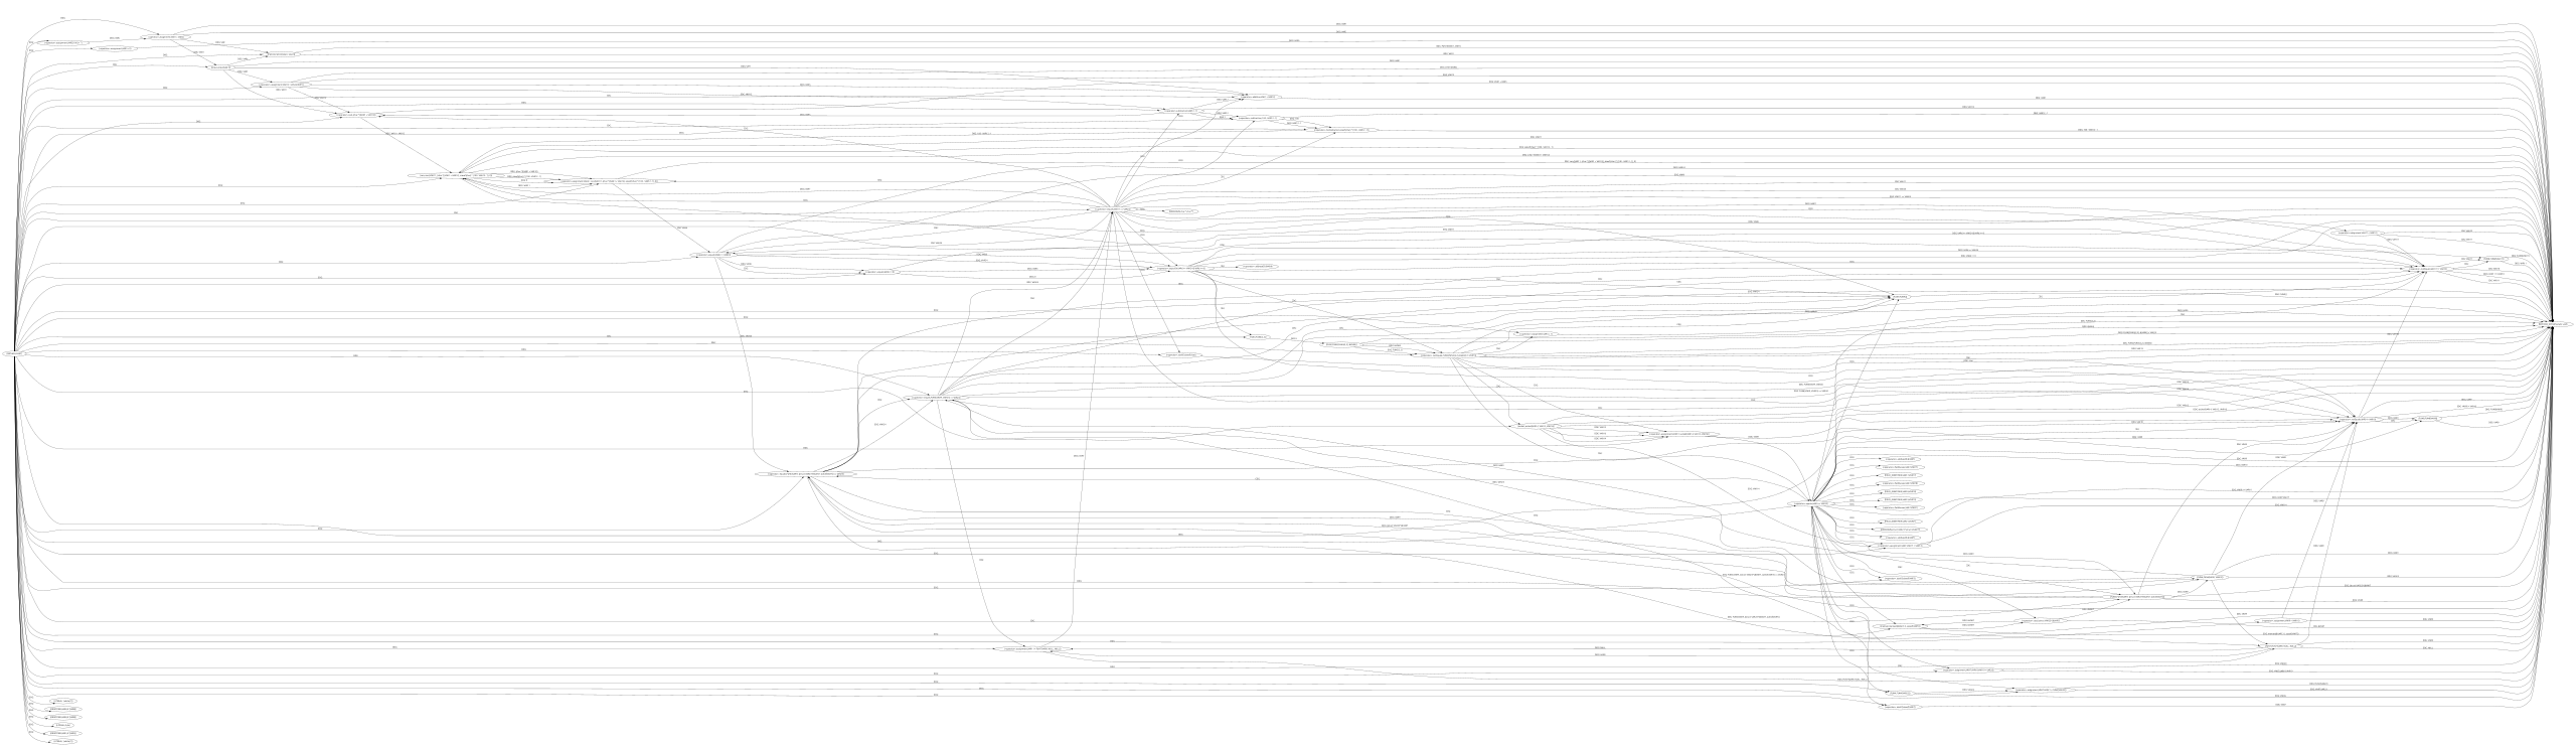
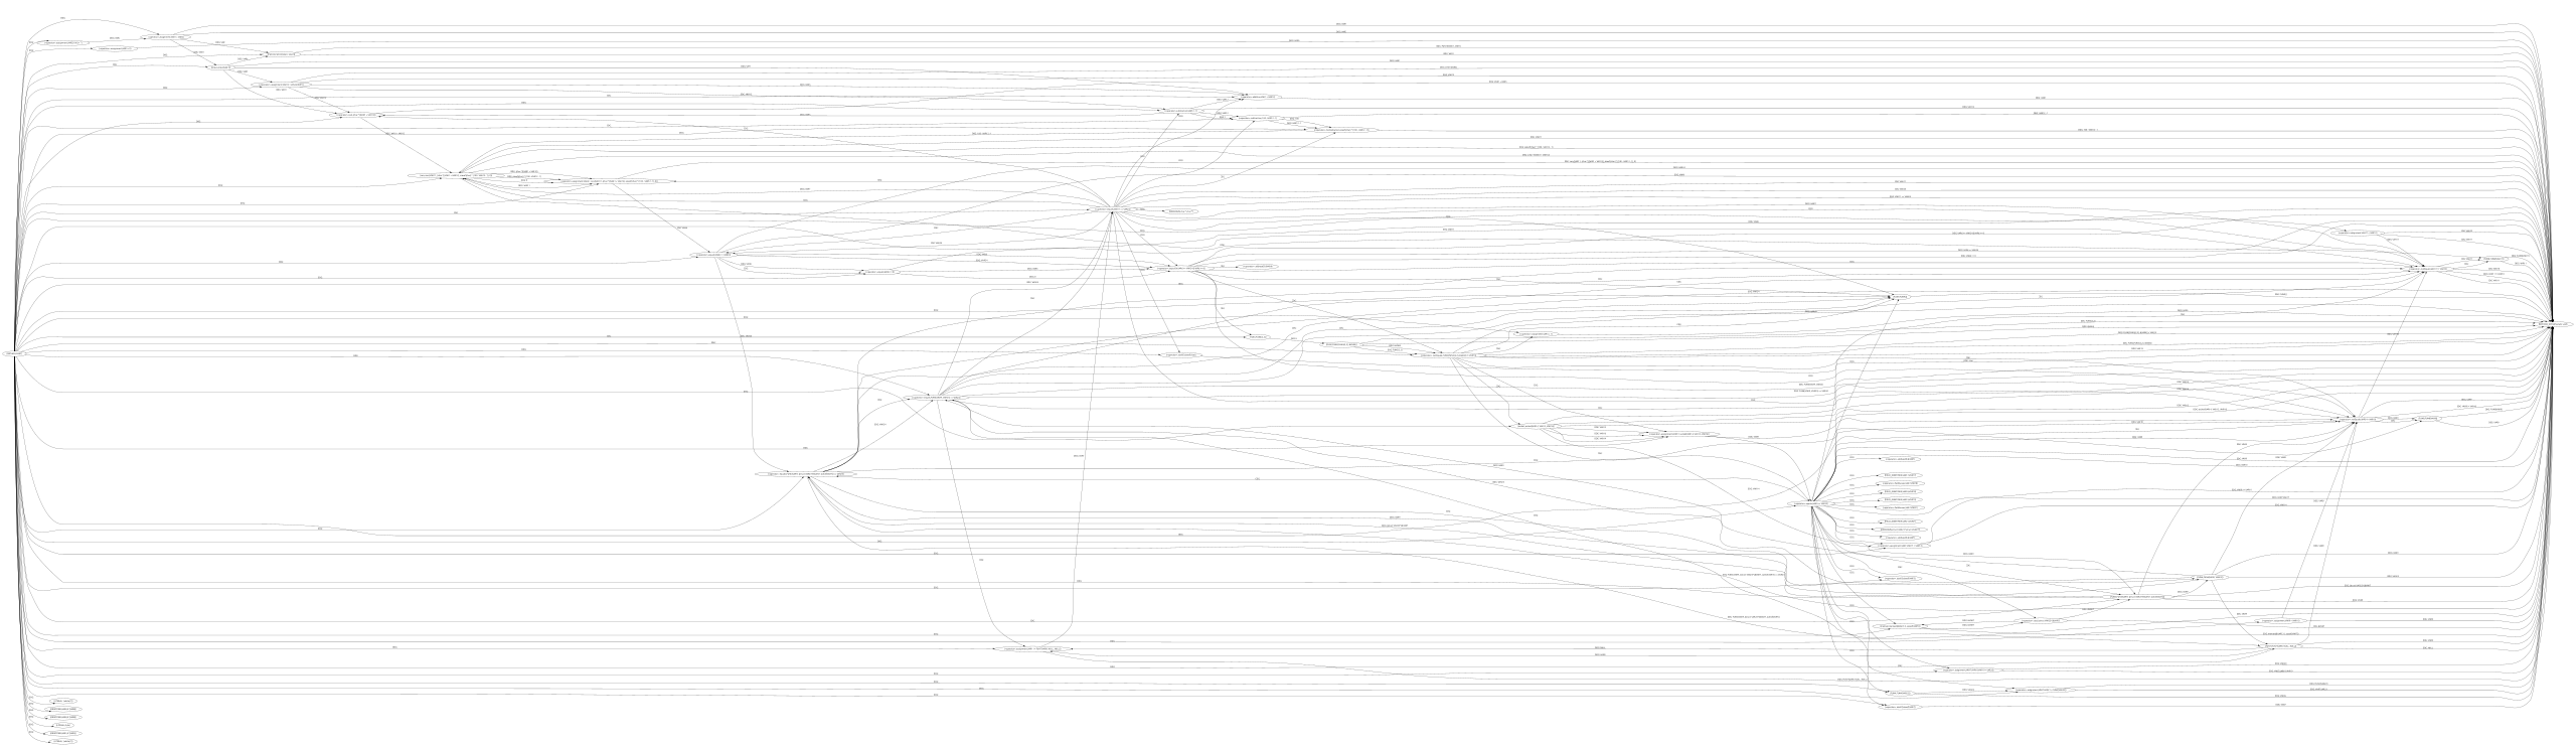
  digraph {
    fontname=Ubuntu
    rankdir=LR
    node [fontname=Ubuntu]
    edge [fontname=Ubuntu]
    n1 [label="(METHOD,FUN1)"]
    n2 [label="(<operator>.assignment,VAR2[100] = \"\")"]
    n3 [label="(<operator>.assignment,VAR1 = VAR2)"]
    n4 [label="(LITERAL,1,while(1))"]
    n5 [label="(<operator>.assignment,VAR5 = 0)"]
    n6 [label="(<operator>.assignment,VAR9 = VAR10)"]
    n7 [label="(<operator>.assignment,VAR11 = VAR10)"]
    n8 [label="(<operator>.assignment,VAR12 = strlen(VAR1))"]
    n9 [label="(strlen,strlen(VAR1))"]
    n10 [label="(<operator>.notEquals,FUN2(FUN3(2,2), &VAR4) != VAR13)"]
    n11 [label="(FUN3,FUN3(2,2))"]
    n12 [label="(<operator>.assignment,VAR5 = 1)"]
    n13 [label="(<operator>.assignment,VAR9 = socket(VAR14, VAR15, VAR16))"]
    n14 [label="(socket,socket(VAR14, VAR15, VAR16))"]
    n15 [label="(<operator>.equals,VAR9 == VAR10)"]
    n16 [label="(memset,memset(&VAR7, 0, sizeof(VAR7)))"]
    n17 [label="(<operator>.sizeOf,sizeof(VAR7))"]
    n18 [label="(<operator>.assignment,VAR7.VAR17 = VAR14)"]
    n19 [label="(<operator>.assignment,VAR7.VAR18.VAR19 = VAR20)"]
    n20 [label="(FUN4,FUN4(VAR22))"]
    n21 [label="(<operator>.equals,FUN5(VAR9, (struct VAR23*)&VAR7, sizeof(VAR7)) == VAR24)"]
    n22 [label="(FUN5,FUN5(VAR9, (struct VAR23*)&VAR7, sizeof(VAR7)))"]
    n23 [label="(<operator>.sizeOf,sizeof(VAR7))"]
    n24 [label="(<operator>.equals,FUN6(VAR9, VAR25) == VAR24)"]
    n25 [label="(FUN6,FUN6(VAR9, VAR25))"]
    n26 [label="(<operator>.assignment,VAR11 = FUN7(VAR9, NULL, NULL))"]
    n27 [label="(FUN7,FUN7(VAR9, NULL, NULL))"]
    n28 [label="(<operator>.equals,VAR11 == VAR24)"]
    n29 [label="(<operator>.assignment,VAR6 = recv(VAR11, (char *)(VAR1 + VAR12), sizeof(char) * (100 - VAR12 - 1), 0))"]
    n30 [label="(recv,recv(VAR11, (char *)(VAR1 + VAR12), sizeof(char) * (100 - VAR12 - 1), 0))"]
    n31 [label="(<operator>.cast,(char *)(VAR1 + VAR12))"]
    n32 [label="(<operator>.addition,VAR1 + VAR12)"]
    n33 [label="(<operator>.multiplication,sizeof(char) * (100 - VAR12 - 1))"]
    n34 [label="(<operator>.sizeOf,sizeof(char))"]
    n35 [label="(<operator>.subtraction,100 - VAR12 - 1)"]
    n36 [label="(<operator>.subtraction,VAR12 - 1)"]
    n37 [label="(<operator>.equals,VAR6 == VAR24)"]
    n38 [label="(<operator>.equals,VAR6 == 0)"]
    n39 [label="(IDENTIFIER,VAR8,if (VAR8))"]
    n40 [label="(IDENTIFIER,VAR8,if (VAR8))"]
    n41 [label="(LITERAL,0,do)"]
    n42 [label="(FUN8,FUN8(VAR9))"]
    n43 [label="(<operator>.notEquals,VAR11 != VAR10)"]
    n44 [label="(FUN8,FUN8(VAR11))"]
    n45 [label="(IDENTIFIER,VAR5,if (VAR5))"]
    n46 [label="(FUN9,FUN9())"]
    n47 [label="(LITERAL,1,while(1))"]
    n48 [label="(FUN10,FUN10(VAR1, VAR1))"]
    n49 [label="(<operator>.assignment,VAR7.VAR21 = FUN4(VAR22))"]
    n50 [label="(METHOD_RETURN,static void)"]
    n51 [label="(<operator>.notEquals,VAR9 != VAR10)"]
    n52 [label="(FUN2,FUN2(FUN3(2,2), &VAR4))"]
    n53 [label="(<operator>.cast,(struct VAR23*)&VAR7)"]
    n54 [label="(<operator>.addressOf,&VAR7)"]
-   n55 [label="(<operator>.fieldAccess,VAR7.VAR17)"]
    n56 [label="(FIELD_IDENTIFIER,VAR17,VAR17)"]
    n57 [label="(<operator>.fieldAccess,VAR7.VAR18)"]
    n58 [label="(FIELD_IDENTIFIER,VAR18,VAR18)"]
    n59 [label="(FIELD_IDENTIFIER,VAR19,VAR19)"]
    n60 [label="(<operator>.fieldAccess,VAR7.VAR21)"]
    n61 [label="(FIELD_IDENTIFIER,VAR21,VAR21)"]
    n62 [label="(UNKNOWN,struct VAR23*,struct VAR23*)"]
    n63 [label="(<operator>.addressOf,&VAR7)"]
    n64 [label="(<operator>.logicalOr,VAR6 == VAR24 || VAR6 == 0)"]
    n65 [label="(UNKNOWN,char *,char *)"]
    n66 [label="(<operator>.addressOf,&VAR4)"]
    n1 -> n2 [label="DDG: "]
    n1 -> n3 [label="DDG: "]
    n1 -> n4 [label="DDG: "]
    n1 -> n5 [label="DDG: "]
    n1 -> n6 [label="DDG: "]
    n1 -> n7 [label="DDG: "]
    n1 -> n8 [label="DDG: "]
    n1 -> n9 [label="DDG: "]
    n1 -> n10 [label="DDG: "]
    n1 -> n11 [label="DDG: "]
    n1 -> n12 [label="DDG: "]
    n1 -> n13 [label="DDG: "]
    n1 -> n14 [label="DDG: "]
    n1 -> n15 [label="DDG: "]
    n1 -> n16 [label="DDG: "]
    n1 -> n17 [label="DDG: "]
    n1 -> n18 [label="DDG: "]
    n1 -> n19 [label="DDG: "]
    n1 -> n20 [label="DDG: "]
    n1 -> n21 [label="DDG: "]
    n1 -> n22 [label="DDG: "]
    n1 -> n23 [label="DDG: "]
    n1 -> n24 [label="DDG: "]
    n1 -> n25 [label="DDG: "]
    n1 -> n26 [label="DDG: "]
    n1 -> n27 [label="DDG: "]
    n1 -> n28 [label="DDG: "]
    n1 -> n29 [label="DDG: "]
    n1 -> n30 [label="DDG: "]
    n1 -> n31 [label="DDG: "]
    n1 -> n32 [label="DDG: "]
    n1 -> n33 [label="DDG: "]
    n1 -> n34 [label="DDG: "]
    n1 -> n35 [label="DDG: "]
    n1 -> n36 [label="DDG: "]
    n1 -> n37 [label="DDG: "]
    n1 -> n38 [label="DDG: "]
    n1 -> n39 [label="DDG: "]
    n1 -> n40 [label="DDG: "]
    n1 -> n41 [label="DDG: "]
    n1 -> n42 [label="DDG: "]
    n1 -> n43 [label="DDG: "]
    n1 -> n44 [label="DDG: "]
    n1 -> n45 [label="DDG: "]
    n1 -> n46 [label="DDG: "]
    n1 -> n47 [label="DDG: "]
    n1 -> n48 [label="DDG: "]
    n1 -> n49 [label="DDG: "]
    n2 -> n3 [label="DDG: VAR2"]
    n3 -> n9 [label="DDG: VAR1"]
    n3 -> n48 [label="DDG: VAR1"]
    n3 -> n50 [label="DDG: VAR1"]
    n3 -> n50 [label="DDG: VAR2"]
    n5 -> n50 [label="DDG: VAR5"]
    n6 -> n50 [label="DDG: VAR9"]
    n6 -> n51 [label="DDG: VAR9"]
    n7 -> n43 [label="DDG: VAR11"]
    n7 -> n50 [label="DDG: VAR10"]
    n7 -> n50 [label="DDG: VAR11"]
    n8 -> n31 [label="DDG: VAR12"]
    n8 -> n32 [label="DDG: VAR12"]
    n8 -> n36 [label="DDG: VAR12"]
    n8 -> n50 [label="DDG: strlen(VAR1)"]
    n8 -> n50 [label="DDG: VAR12"]
    n9 -> n8 [label="DDG: VAR1"]
    n9 -> n31 [label="DDG: VAR1"]
    n9 -> n32 [label="DDG: VAR1"]
    n9 -> n48 [label="DDG: VAR1"]
    n9 -> n50 [label="DDG: VAR1"]
    n10 -> n12 [label="CDG: "]
    n10 -> n13 [label="CDG: "]
    n10 -> n14 [label="CDG: "]
    n10 -> n15 [label="CDG: "]
    n10 -> n43 [label="CDG: "]
    n10 -> n46 [label="CDG: "]
    n10 -> n50 [label="DDG: FUN2(FUN3(2,2), &VAR4)"]
    n10 -> n50 [label="DDG: VAR13"]
    n10 -> n50 [label="DDG: FUN2(FUN3(2,2), &VAR4) != VAR13"]
    n10 -> n51 [label="CDG: "]
    n11 -> n52 [label="DDG: 2"]
    n12 -> n50 [label="DDG: VAR5"]
    n13 -> n15 [label="DDG: VAR9"]
    n13 -> n50 [label="DDG: socket(VAR14, VAR15, VAR16)"]
    n14 -> n13 [label="DDG: VAR14"]
    n14 -> n13 [label="DDG: VAR15"]
    n14 -> n13 [label="DDG: VAR16"]
    n14 -> n18 [label="DDG: VAR14"]
    n14 -> n50 [label="DDG: VAR15"]
    n14 -> n50 [label="DDG: VAR14"]
    n14 -> n50 [label="DDG: VAR16"]
    n15 -> n16 [label="CDG: "]
    n15 -> n17 [label="CDG: "]
    n15 -> n18 [label="CDG: "]
    n15 -> n19 [label="CDG: "]
    n15 -> n20 [label="CDG: "]
    n15 -> n21 [label="CDG: "]
    n15 -> n22 [label="DDG: VAR9"]
    n15 -> n22 [label="CDG: "]
    n15 -> n23 [label="CDG: "]
    n15 -> n43 [label="CDG: "]
    n15 -> n46 [label="CDG: "]
    n15 -> n49 [label="CDG: "]
    n15 -> n50 [label="DDG: VAR9"]
    n15 -> n50 [label="DDG: VAR10"]
    n15 -> n50 [label="DDG: VAR9 == VAR10"]
    n15 -> n51 [label="DDG: VAR9"]
    n15 -> n51 [label="DDG: VAR10"]
    n15 -> n51 [label="CDG: "]
    n15 -> n53 [label="CDG: "]
    n15 -> n54 [label="CDG: "]
-   n15 -> n55 [label="CDG: "]
    n15 -> n56 [label="CDG: "]
    n15 -> n57 [label="CDG: "]
    n15 -> n58 [label="CDG: "]
    n15 -> n59 [label="CDG: "]
    n15 -> n60 [label="CDG: "]
    n15 -> n61 [label="CDG: "]
    n15 -> n62 [label="CDG: "]
    n15 -> n63 [label="CDG: "]
    n16 -> n50 [label="DDG: memset(&VAR7, 0, sizeof(VAR7))"]
    n16 -> n53 [label="DDG: &VAR7"]
    n18 -> n50 [label="DDG: VAR14"]
    n18 -> n50 [label="DDG: VAR7.VAR17"]
    n19 -> n50 [label="DDG: VAR20"]
    n19 -> n50 [label="DDG: VAR7.VAR18.VAR19"]
    n20 -> n49 [label="DDG: VAR22"]
    n20 -> n50 [label="DDG: VAR22"]
    n21 -> n24 [label="DDG: VAR24"]
    n21 -> n24 [label="CDG: "]
    n21 -> n25 [label="CDG: "]
    n21 -> n43 [label="CDG: "]
    n21 -> n46 [label="CDG: "]
    n21 -> n50 [label="DDG: FUN5(VAR9, (struct VAR23*)&VAR7, sizeof(VAR7)) == VAR24"]
    n21 -> n50 [label="DDG: FUN5(VAR9, (struct VAR23*)&VAR7, sizeof(VAR7))"]
    n21 -> n50 [label="DDG: VAR24"]
    n21 -> n51 [label="CDG: "]
    n22 -> n21 [label="DDG: VAR9"]
    n22 -> n21 [label="DDG: (struct VAR23*)&VAR7"]
    n22 -> n25 [label="DDG: VAR9"]
    n22 -> n50 [label="DDG: VAR9"]
    n22 -> n50 [label="DDG: (struct VAR23*)&VAR7"]
    n22 -> n51 [label="DDG: VAR9"]
    n23 -> n50 [label="DDG: VAR7"]
    n24 -> n26 [label="CDG: "]
    n24 -> n27 [label="CDG: "]
    n24 -> n28 [label="DDG: VAR24"]
    n24 -> n28 [label="CDG: "]
    n24 -> n43 [label="CDG: "]
    n24 -> n46 [label="CDG: "]
    n24 -> n50 [label="DDG: FUN6(VAR9, VAR25) == VAR24"]
    n24 -> n50 [label="DDG: VAR24"]
    n24 -> n50 [label="DDG: FUN6(VAR9, VAR25)"]
    n24 -> n51 [label="CDG: "]
    n25 -> n24 [label="DDG: VAR9"]
    n25 -> n24 [label="DDG: VAR25"]
    n25 -> n27 [label="DDG: VAR9"]
    n25 -> n50 [label="DDG: VAR9"]
    n25 -> n50 [label="DDG: VAR25"]
    n25 -> n51 [label="DDG: VAR9"]
    n26 -> n28 [label="DDG: VAR11"]
    n26 -> n50 [label="DDG: FUN7(VAR9, NULL, NULL)"]
    n27 -> n26 [label="DDG: VAR9"]
    n27 -> n26 [label="DDG: NULL"]
    n27 -> n50 [label="DDG: NULL"]
    n27 -> n50 [label="DDG: VAR9"]
    n27 -> n51 [label="DDG: VAR9"]
    n28 -> n29 [label="CDG: "]
    n28 -> n30 [label="DDG: VAR11"]
    n28 -> n30 [label="CDG: "]
    n28 -> n31 [label="CDG: "]
    n28 -> n32 [label="CDG: "]
    n28 -> n33 [label="CDG: "]
    n28 -> n34 [label="CDG: "]
    n28 -> n35 [label="CDG: "]
    n28 -> n36 [label="CDG: "]
    n28 -> n37 [label="DDG: VAR24"]
    n28 -> n37 [label="CDG: "]
    n28 -> n43 [label="DDG: VAR11"]
    n28 -> n43 [label="CDG: "]
    n28 -> n46 [label="CDG: "]
    n28 -> n50 [label="DDG: VAR11"]
    n28 -> n50 [label="DDG: VAR24"]
    n28 -> n50 [label="DDG: VAR11 == VAR24"]
    n28 -> n51 [label="CDG: "]
    n28 -> n64 [label="CDG: "]
    n28 -> n65 [label="CDG: "]
    n29 -> n37 [label="DDG: VAR6"]
    n29 -> n50 [label="DDG: recv(VAR11, (char *)(VAR1 + VAR12), sizeof(char) * (100 - VAR12 - 1), 0)"]
    n30 -> n29 [label="DDG: VAR11"]
    n30 -> n29 [label="DDG: (char *)(VAR1 + VAR12)"]
    n30 -> n29 [label="DDG: sizeof(char) * (100 - VAR12 - 1)"]
    n30 -> n29 [label="DDG: 0"]
    n30 -> n43 [label="DDG: VAR11"]
    n30 -> n50 [label="DDG: VAR11"]
    n30 -> n50 [label="DDG: sizeof(char) * (100 - VAR12 - 1)"]
    n30 -> n50 [label="DDG: (char *)(VAR1 + VAR12)"]
    n31 -> n30 [label="DDG: VAR1 + VAR12"]
    n31 -> n50 [label="DDG: VAR1 + VAR12"]
    n32 -> n50 [label="DDG: VAR1"]
    n33 -> n30 [label="DDG: 100 - VAR12 - 1"]
    n33 -> n50 [label="DDG: 100 - VAR12 - 1"]
    n34 -> n50 [label="DDG: char"]
    n35 -> n33 [label="DDG: 100"]
    n35 -> n33 [label="DDG: VAR12 - 1"]
    n35 -> n50 [label="DDG: VAR12 - 1"]
    n36 -> n31 [label="DDG: VAR12"]
    n36 -> n32 [label="DDG: VAR12"]
    n36 -> n35 [label="DDG: VAR12"]
    n36 -> n35 [label="DDG: 1"]
    n36 -> n50 [label="DDG: VAR12"]
    n37 -> n21 [label="DDG: VAR24"]
    n37 -> n38 [label="DDG: VAR6"]
    n37 -> n38 [label="CDG: "]
    n37 -> n50 [label="DDG: VAR24"]
    n37 -> n50 [label="DDG: VAR6"]
    n37 -> n64 [label="DDG: VAR6"]
    n37 -> n64 [label="DDG: VAR24"]
    n38 -> n50 [label="DDG: VAR6"]
    n38 -> n64 [label="DDG: VAR6"]
    n38 -> n64 [label="DDG: 0"]
    n42 -> n50 [label="DDG: FUN8(VAR9)"]
    n42 -> n50 [label="DDG: VAR9"]
    n43 -> n44 [label="DDG: VAR11"]
    n43 -> n44 [label="CDG: "]
    n43 -> n50 [label="DDG: VAR10"]
    n43 -> n50 [label="DDG: VAR11 != VAR10"]
    n43 -> n50 [label="DDG: VAR11"]
    n44 -> n50 [label="DDG: VAR11"]
    n44 -> n50 [label="DDG: FUN8(VAR11)"]
    n46 -> n50 [label="DDG: FUN9()"]
    n48 -> n50 [label="DDG: VAR1"]
    n48 -> n50 [label="DDG: FUN10(VAR1, VAR1)"]
    n49 -> n50 [label="DDG: FUN4(VAR22)"]
    n49 -> n50 [label="DDG: VAR7.VAR21"]
    n51 -> n42 [label="DDG: VAR9"]
    n51 -> n42 [label="CDG: "]
    n51 -> n43 [label="DDG: VAR10"]
    n51 -> n50 [label="DDG: VAR9"]
    n51 -> n50 [label="DDG: VAR9 != VAR10"]
    n52 -> n10 [label="DDG: FUN3(2,2)"]
    n52 -> n10 [label="DDG: &VAR4"]
    n52 -> n50 [label="DDG: FUN3(2,2)"]
    n52 -> n50 [label="DDG: &VAR4"]
    n53 -> n16 [label="DDG: &VAR7"]
    n53 -> n22 [label="DDG: &VAR7"]
    n53 -> n50 [label="DDG: &VAR7"]
    n64 -> n10 [label="CDG: "]
    n64 -> n11 [label="CDG: "]
    n64 -> n43 [label="CDG: "]
    n64 -> n46 [label="CDG: "]
    n64 -> n50 [label="DDG: VAR6 == VAR24 || VAR6 == 0"]
    n64 -> n50 [label="DDG: VAR6 == VAR24"]
    n64 -> n50 [label="DDG: VAR6 == 0"]
    n64 -> n51 [label="CDG: "]
    n64 -> n66 [label="CDG: "]
  }
